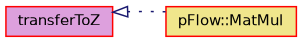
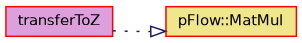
  digraph {
    rankdir=LR
    node [color=red fontname=Helvetica fontsize=10 shape=record style=filled]
    n1 [fillcolor=plum fontcolor=black height=0.2 label=transferToZ width=0.4]
    n2 [fillcolor=khaki height=0.2 label="pFlow::MatMul" width=0.4]
-   n2 -> n1 [color=midnightblue fontname=Helvetica fontsize=10 labelfontname=Helvetica labelfontsize=10 style=dotted arrowhead=onormal]
+   n1 -> n2 [color=midnightblue fontname=Helvetica fontsize=10 labelfontname=Helvetica labelfontsize=10 style=dotted arrowhead=onormal]
  }
